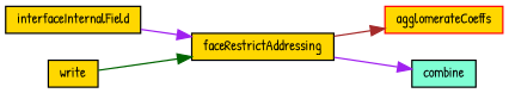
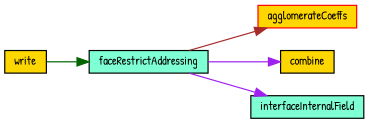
  digraph {
    fontname="Patrick Hand"
    rankdir=LR
    node [color=black fillcolor=gold fontname="Patrick Hand" fontsize=10 shape=record style=filled]
    edge [color=purple fontname="Patrick Hand" fontsize=10 labelfontname=Helvetica labelfontsize=10 style=solid]
-   n1 [fontcolor=black height=0.2 label=faceRestrictAddressing width=0.4]
+   n1 [fillcolor=aquamarine fontcolor=black height=0.2 label=faceRestrictAddressing width=0.4]
    n2 [color=red height=0.2 label=agglomerateCoeffs width=0.4]
-   n3 [fillcolor=aquamarine height=0.2 label=combine width=0.4]
-   n4 [height=0.2 label=interfaceInternalField width=0.4]
+   n3 [height=0.2 label=combine width=0.4]
+   n4 [fillcolor=aquamarine height=0.2 label=interfaceInternalField width=0.4]
    n5 [height=0.2 label=write width=0.4]
    n1 -> n2 [color=brown]
    n1 -> n3
-   n4 -> n1
+   n1 -> n4
    n5 -> n1 [color=darkgreen]
  }
